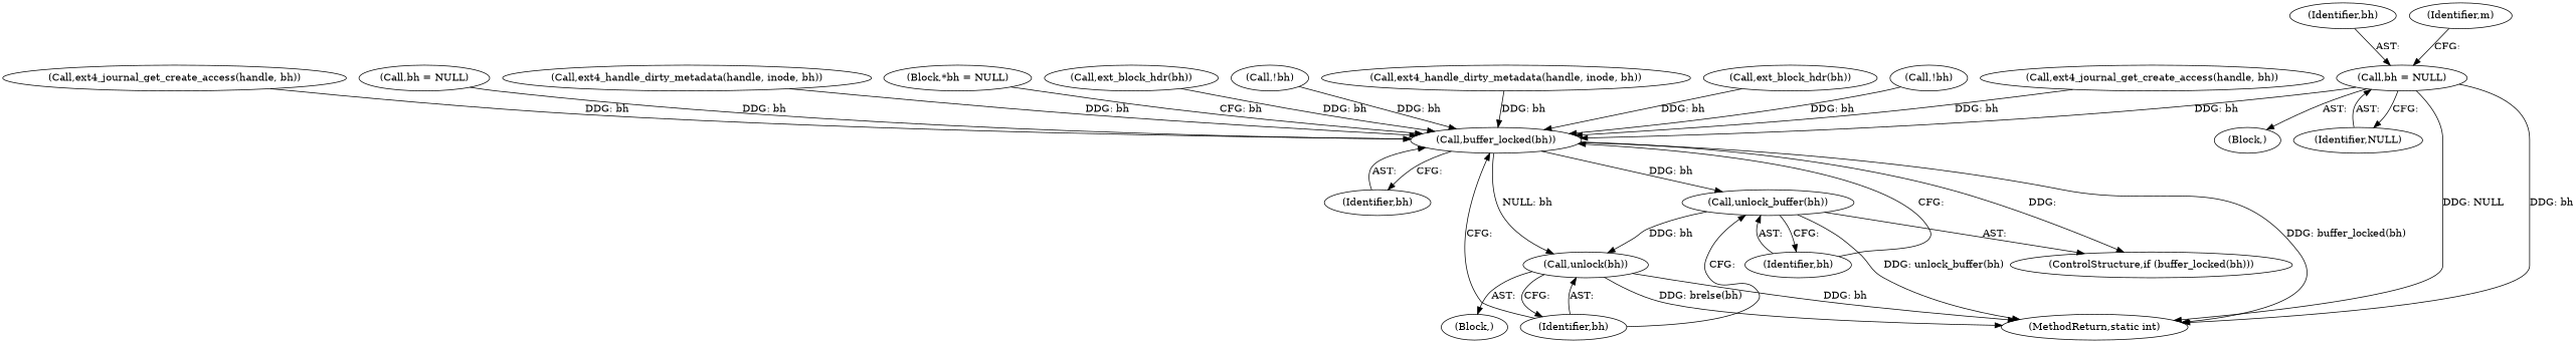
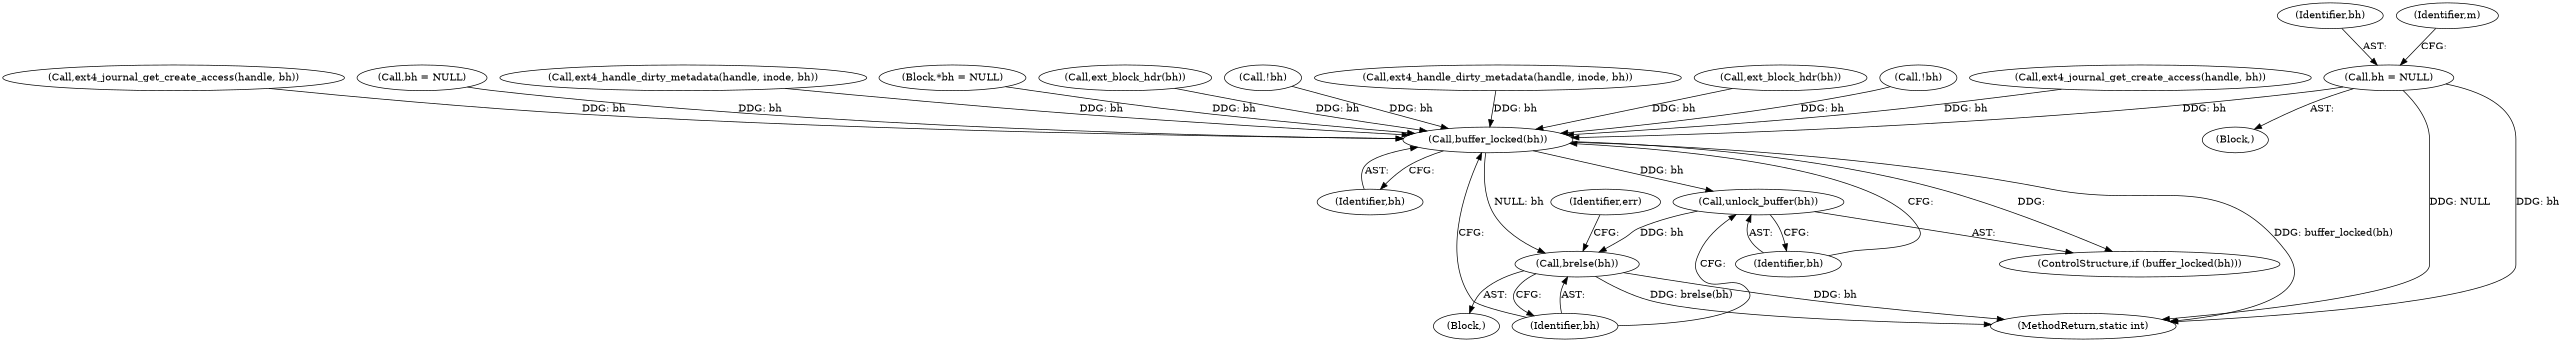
  digraph {
    n1 [label="(Call,bh = NULL)"]
    n2 [label="(Call,buffer_locked(bh))"]
-   n3 [label="(Identifier,NULL)"]
    n4 [label="(Block,)"]
    n5 [label="(MethodReturn,static int)"]
    n6 [label="(Call,unlock_buffer(bh))"]
-   n7 [label="(Call,unlock(bh))"]
+   n7 [label="(Call,brelse(bh))"]
    n8 [label="(Identifier,bh)"]
    n9 [label="(ControlStructure,if (buffer_locked(bh)))"]
    n10 [label="(Identifier,bh)"]
    n11 [label="(Block,)"]
    n12 [label="(Identifier,bh)"]
    n13 [label="(Call,ext4_journal_get_create_access(handle, bh))"]
    n14 [label="(Call,bh = NULL)"]
    n15 [label="(Identifier,bh)"]
    n16 [label="(Call,ext4_handle_dirty_metadata(handle, inode, bh))"]
    n17 [label="(Block,*bh = NULL)"]
    n18 [label="(Call,ext_block_hdr(bh))"]
    n19 [label="(Call,!bh)"]
    n20 [label="(Call,ext4_handle_dirty_metadata(handle, inode, bh))"]
+   n21 [label="(Identifier,err)"]
    n22 [label="(Identifier,m)"]
    n23 [label="(Call,ext_block_hdr(bh))"]
    n24 [label="(Call,!bh)"]
    n25 [label="(Call,ext4_journal_get_create_access(handle, bh))"]
    n1 -> n2 [label="DDG: bh"]
-   n1 -> n3 [label="CFG: "]
    n1 -> n4 [label="AST: "]
    n1 -> n5 [label="DDG: NULL"]
    n1 -> n5 [label="DDG: bh"]
    n2 -> n5 [label="DDG: buffer_locked(bh)"]
    n2 -> n6 [label="DDG: bh"]
    n2 -> n7 [label="NULL: bh"]
    n2 -> n8 [label="CFG: "]
    n2 -> n9 [label="DDG: "]
-   n3 -> n1 [label="AST: "]
-   n6 -> n5 [label="DDG: unlock_buffer(bh)"]
    n6 -> n7 [label="DDG: bh"]
    n6 -> n9 [label="AST: "]
    n6 -> n10 [label="CFG: "]
    n7 -> n5 [label="DDG: bh"]
    n7 -> n5 [label="DDG: brelse(bh)"]
    n7 -> n11 [label="AST: "]
    n7 -> n12 [label="CFG: "]
    n8 -> n2 [label="AST: "]
    n10 -> n2 [label="CFG: "]
    n10 -> n6 [label="AST: "]
    n12 -> n2 [label="CFG: "]
    n12 -> n6 [label="CFG: "]
    n12 -> n7 [label="AST: "]
    n13 -> n2 [label="DDG: bh"]
    n14 -> n2 [label="DDG: bh"]
    n15 -> n1 [label="AST: "]
    n16 -> n2 [label="DDG: bh"]
-   n17 -> n2 [label="CFG: bh"]
+   n17 -> n2 [label="DDG: bh"]
    n18 -> n2 [label="DDG: bh"]
    n19 -> n2 [label="DDG: bh"]
    n20 -> n2 [label="DDG: bh"]
+   n21 -> n7 [label="CFG: "]
    n22 -> n1 [label="CFG: "]
    n23 -> n2 [label="DDG: bh"]
    n24 -> n2 [label="DDG: bh"]
    n25 -> n2 [label="DDG: bh"]
  }
